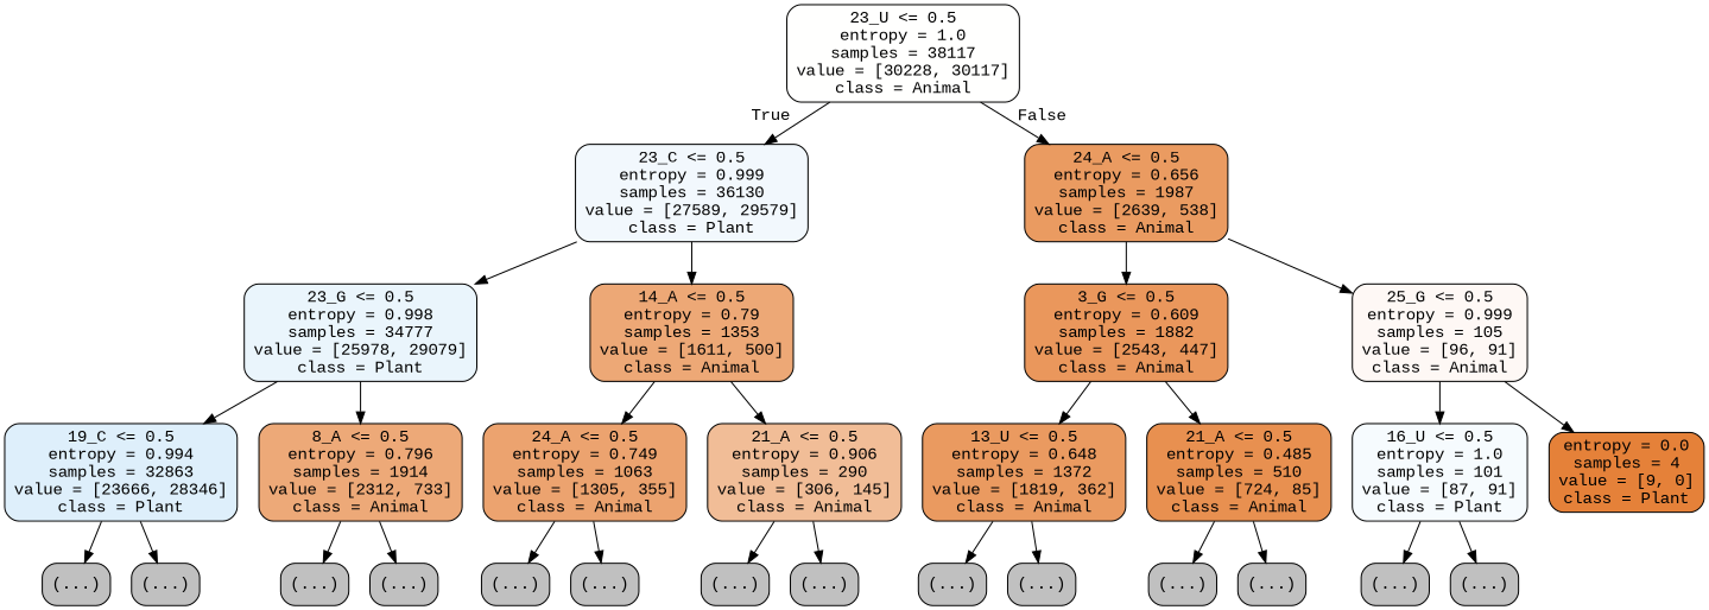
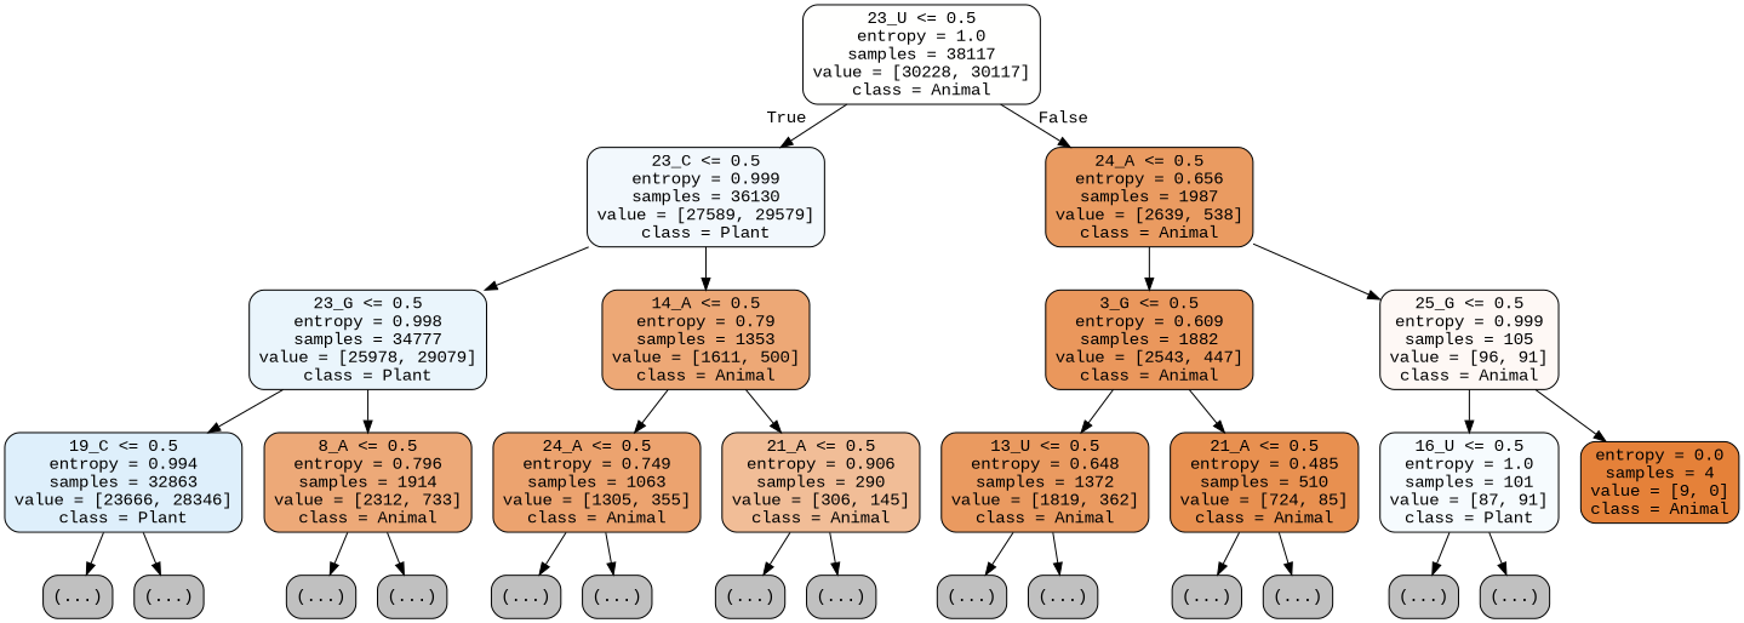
  digraph {
    fontname="Liberation Mono"
    node [color=black fillcolor="#C0C0C0" fontname="Liberation Mono" shape=box style="filled, rounded"]
    edge [fontname="Liberation Mono"]
    n1 [fillcolor="#fffffe" label="23_U <= 0.5\nentropy = 1.0\nsamples = 38117\nvalue = [30228, 30117]\nclass = Animal"]
    n2 [fillcolor="#f2f8fd" label="23_C <= 0.5\nentropy = 0.999\nsamples = 36130\nvalue = [27589, 29579]\nclass = Plant"]
    n3 [fillcolor="#ea9b61" label="24_A <= 0.5\nentropy = 0.656\nsamples = 1987\nvalue = [2639, 538]\nclass = Animal"]
    n4 [fillcolor="#eaf5fc" label="23_G <= 0.5\nentropy = 0.998\nsamples = 34777\nvalue = [25978, 29079]\nclass = Plant"]
    n5 [fillcolor="#eda876" label="14_A <= 0.5\nentropy = 0.79\nsamples = 1353\nvalue = [1611, 500]\nclass = Animal"]
    n6 [fillcolor="#deeffb" label="19_C <= 0.5\nentropy = 0.994\nsamples = 32863\nvalue = [23666, 28346]\nclass = Plant"]
    n7 [fillcolor="#eda978" label="8_A <= 0.5\nentropy = 0.796\nsamples = 1914\nvalue = [2312, 733]\nclass = Animal"]
    n8 [label="(...)"]
    n9 [label="(...)"]
    n10 [label="(...)"]
    n11 [label="(...)"]
    n12 [fillcolor="#eca36f" label="24_A <= 0.5\nentropy = 0.749\nsamples = 1063\nvalue = [1305, 355]\nclass = Animal"]
    n13 [fillcolor="#f1bd97" label="21_A <= 0.5\nentropy = 0.906\nsamples = 290\nvalue = [306, 145]\nclass = Animal"]
    n14 [label="(...)"]
    n15 [label="(...)"]
    n16 [label="(...)"]
    n17 [label="(...)"]
    n18 [fillcolor="#ea975c" label="3_G <= 0.5\nentropy = 0.609\nsamples = 1882\nvalue = [2543, 447]\nclass = Animal"]
    n19 [fillcolor="#fef8f5" label="25_G <= 0.5\nentropy = 0.999\nsamples = 105\nvalue = [96, 91]\nclass = Animal"]
    n20 [fillcolor="#ea9a60" label="13_U <= 0.5\nentropy = 0.648\nsamples = 1372\nvalue = [1819, 362]\nclass = Animal"]
    n21 [fillcolor="#e89050" label="21_A <= 0.5\nentropy = 0.485\nsamples = 510\nvalue = [724, 85]\nclass = Animal"]
    n22 [label="(...)"]
    n23 [label="(...)"]
    n24 [label="(...)"]
    n25 [label="(...)"]
    n26 [fillcolor="#f6fbfe" label="16_U <= 0.5\nentropy = 1.0\nsamples = 101\nvalue = [87, 91]\nclass = Plant"]
-   n27 [fillcolor="#e58139" label="entropy = 0.0\nsamples = 4\nvalue = [9, 0]\nclass = Plant"]
+   n27 [fillcolor="#e58139" label="entropy = 0.0\nsamples = 4\nvalue = [9, 0]\nclass = Animal"]
    n28 [label="(...)"]
    n29 [label="(...)"]
    n1 -> n2 [headlabel=True labelangle=45 labeldistance=2.5]
    n1 -> n3 [headlabel=False labelangle=-45 labeldistance=2.5]
    n2 -> n4
    n2 -> n5
    n3 -> n18
    n3 -> n19
    n4 -> n6
    n4 -> n7
    n5 -> n12
    n5 -> n13
    n6 -> n8
    n6 -> n9
    n7 -> n10
    n7 -> n11
    n12 -> n14
    n12 -> n15
    n13 -> n16
    n13 -> n17
    n18 -> n20
    n18 -> n21
    n19 -> n26
    n19 -> n27
    n20 -> n22
    n20 -> n23
    n21 -> n24
    n21 -> n25
    n26 -> n28
    n26 -> n29
  }
